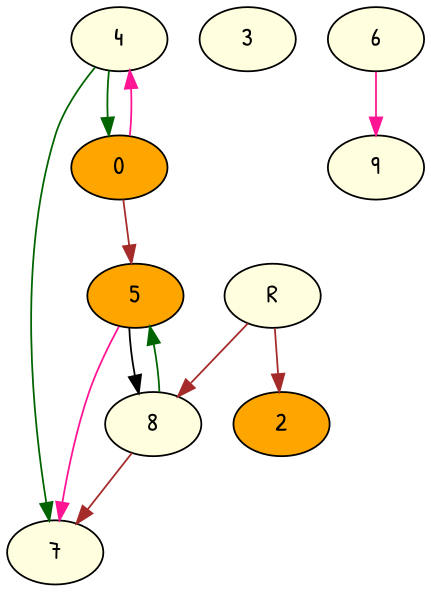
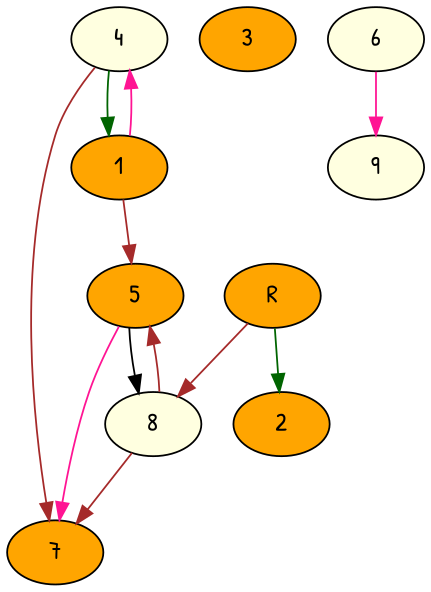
  digraph {
    fontname="Patrick Hand"
    node [fillcolor=lightyellow fontname="Patrick Hand" style=filled]
    edge [color=brown fontname="Patrick Hand"]
    4
-   1 [fillcolor=orange label=0]
+   1 [fillcolor=orange]
    5 [fillcolor=orange]
-   7
-   3
+   7 [fillcolor=orange]
+   3 [fillcolor=orange]
    8
    6
    9
-   R
+   R [fillcolor=orange]
    2 [fillcolor=orange]
    4 -> 1 [color=darkgreen]
-   4 -> 7 [color=darkgreen]
+   4 -> 7
    1 -> 4 [color=deeppink]
    1 -> 5
    5 -> 7 [color=deeppink]
    5 -> 8 [color=black]
-   8 -> 5 [color=darkgreen]
+   8 -> 5
    8 -> 7
    6 -> 9 [color=deeppink]
    R -> 8
-   R -> 2
+   R -> 2 [color=darkgreen]
  }
